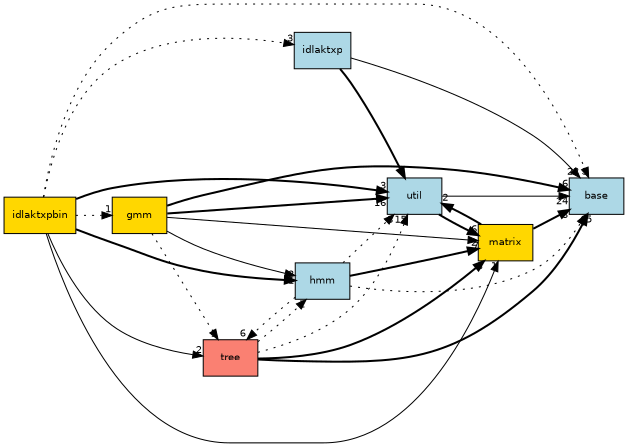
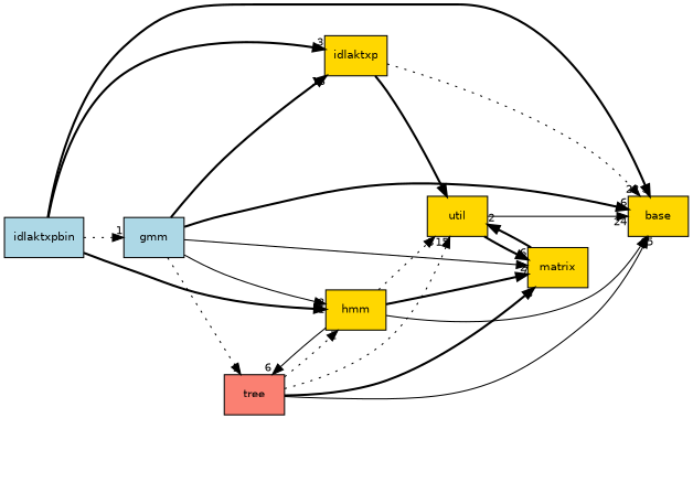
  digraph {
    compound=true
    rankdir=LR
    node [fillcolor=gold fontname=Helvetica fontsize=10 shape=box style=filled]
    edge [headlabel=3 labeldistance=1.5 labelfontname=Helvetica labelfontsize=10 style=bold]
-   n1 [label=idlaktxpbin pencolor=black]
-   n2 [fillcolor=lightblue label=util]
-   n3 [fillcolor=lightblue label=idlaktxp]
+   n1 [fillcolor=lightblue label=idlaktxpbin pencolor=black]
+   n2 [label=util]
+   n3 [label=idlaktxp]
    n4 [fillcolor=salmon label=tree]
    n5 [label=matrix]
-   n6 [fillcolor=lightblue label=base]
-   n7 [fillcolor=lightblue label=hmm]
-   n8 [label=gmm]
-   n1 -> n2
-   n1 -> n3 [style=dotted]
-   n1 -> n4 [headlabel=2 style=solid]
-   n1 -> n5 [headlabel=1 style=solid]
-   n1 -> n6 [style=dotted]
+   n6 [label=base]
+   n7 [label=hmm]
+   n8 [fillcolor=lightblue label=gmm]
+   n1 -> n3
+   n1 -> n6
    n1 -> n7 [headlabel=2]
    n1 -> n8 [headlabel=1 style=dotted]
    n2 -> n5 [headlabel=6]
    n2 -> n6 [headlabel=24 style=solid]
    n3 -> n2 [headlabel=4]
-   n3 -> n6 [headlabel=22 style=solid]
+   n3 -> n6 [headlabel=22 style=dotted]
    n4 -> n2 [headlabel=15 style=dotted]
    n4 -> n5
-   n4 -> n6 [headlabel=6]
+   n4 -> n6 [headlabel=6 style=solid]
    n4 -> n7 [headlabel=1 style=dotted]
    n5 -> n2 [headlabel=2]
-   n5 -> n6
    n7 -> n2 [headlabel=8 style=dotted]
-   n7 -> n4 [headlabel=6 style=dotted]
+   n7 -> n4 [headlabel=6 style=solid]
    n7 -> n5 [headlabel=2]
-   n7 -> n6 [headlabel=5 style=dotted]
-   n8 -> n2 [headlabel=16]
+   n7 -> n6 [headlabel=5 style=solid]
+   n8 -> n3 [headlabel=16]
    n8 -> n4 [headlabel=5 style=dotted]
    n8 -> n5 [headlabel=7 style=solid]
    n8 -> n6 [headlabel=6]
    n8 -> n7 [headlabel=1 style=solid]
  }
